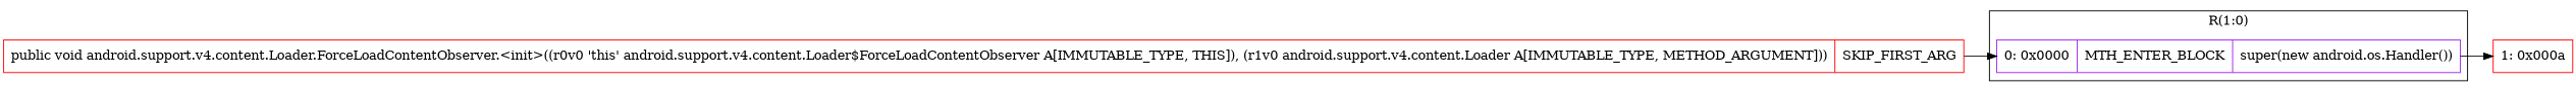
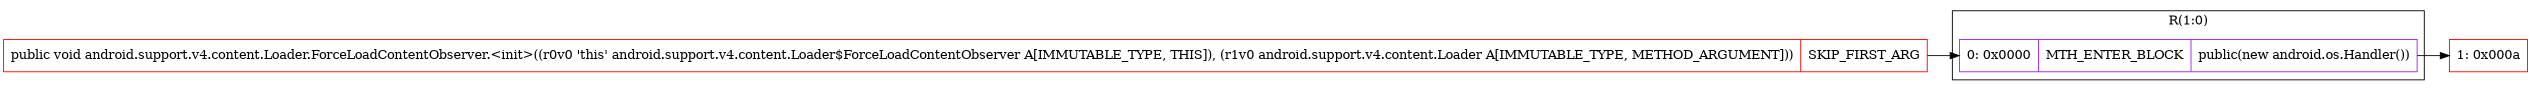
  digraph {
    rankdir=LR
    fontname="DejaVu Serif"
    node [color=red shape=record fontname="DejaVu Serif"]
    edge [fontname="DejaVu Serif"]
-   n1 [color=purple label="{0\:\ 0x0000|MTH_ENTER_BLOCK\l|super(new android.os.Handler())\l}"]
+   n1 [color=purple label="{0\:\ 0x0000|MTH_ENTER_BLOCK\l|public(new android.os.Handler())\l}"]
    n2 [label="{1\:\ 0x000a}"]
    n3 [label="{public void android.support.v4.content.Loader.ForceLoadContentObserver.\<init\>((r0v0 'this' android.support.v4.content.Loader$ForceLoadContentObserver A[IMMUTABLE_TYPE, THIS]), (r1v0 android.support.v4.content.Loader A[IMMUTABLE_TYPE, METHOD_ARGUMENT]))  | SKIP_FIRST_ARG\l}"]
    subgraph cluster_1 {
      label="R(1:0)"
      n1
    }
    n1 -> n2
    n3 -> n1
  }
